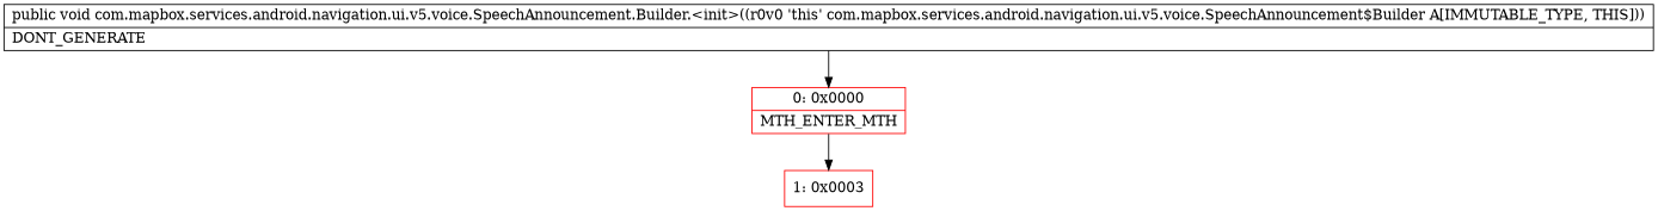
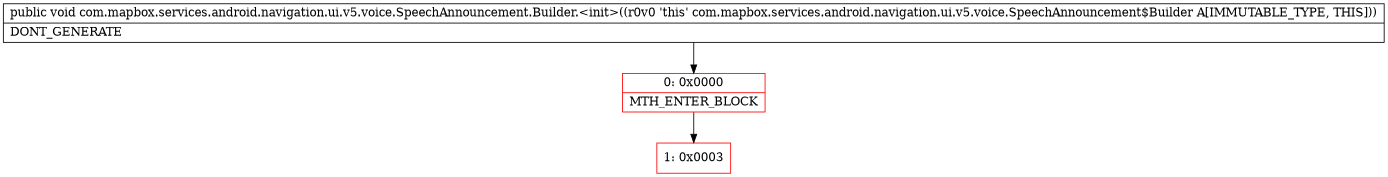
  digraph {
    node [color=red shape=record]
-   n1 [label="{0\:\ 0x0000|MTH_ENTER_MTH\l}"]
+   n1 [label="{0\:\ 0x0000|MTH_ENTER_BLOCK\l}"]
    n2 [label="{1\:\ 0x0003}"]
    n3 [label="{public void com.mapbox.services.android.navigation.ui.v5.voice.SpeechAnnouncement.Builder.\<init\>((r0v0 'this' com.mapbox.services.android.navigation.ui.v5.voice.SpeechAnnouncement$Builder A[IMMUTABLE_TYPE, THIS]))  | DONT_GENERATE\l}" color=""]
    subgraph cluster_1 {
      label="R(0)"
    }
    n1 -> n2
    n3 -> n1
  }
